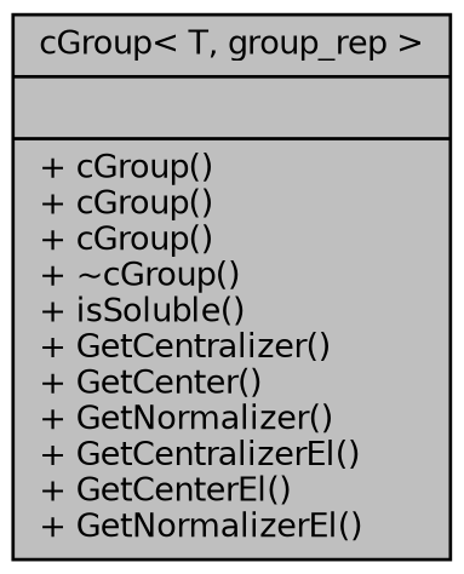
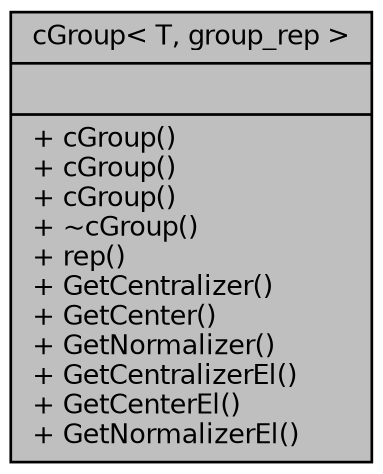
  digraph {
-   n1 [color=black fillcolor=grey75 fontcolor=black fontname=Helvetica fontsize=10 height=0.2 label="{cGroup\< T, group_rep \>\n||+ cGroup()\l+ cGroup()\l+ cGroup()\l+ ~cGroup()\l+ isSoluble()\l+ GetCentralizer()\l+ GetCenter()\l+ GetNormalizer()\l+ GetCentralizerEl()\l+ GetCenterEl()\l+ GetNormalizerEl()\l}" shape=record style=filled width=0.4]
+   n1 [color=black fillcolor=grey75 fontcolor=black fontname=Helvetica fontsize=10 height=0.2 label="{cGroup\< T, group_rep \>\n||+ cGroup()\l+ cGroup()\l+ cGroup()\l+ ~cGroup()\l+ rep()\l+ GetCentralizer()\l+ GetCenter()\l+ GetNormalizer()\l+ GetCentralizerEl()\l+ GetCenterEl()\l+ GetNormalizerEl()\l}" shape=record style=filled width=0.4]
  }
